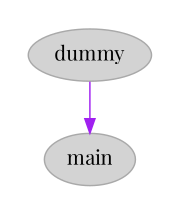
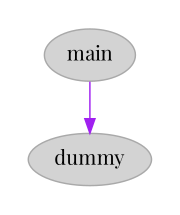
  strict digraph {
    compound=true
    fontname="Playfair Display"
    node [color=darkgray fillcolor=lightgray shape=oval style=filled fontname="Playfair Display"]
    n1 [label=main]
    n2 [label=dummy]
    subgraph cluster_1 {
      peripheries=0
      n1
      n2
    }
-   n2 -> n1 [color=purple fontname="Playfair Display"]
+   n1 -> n2 [color=purple fontname="Playfair Display"]
  }
